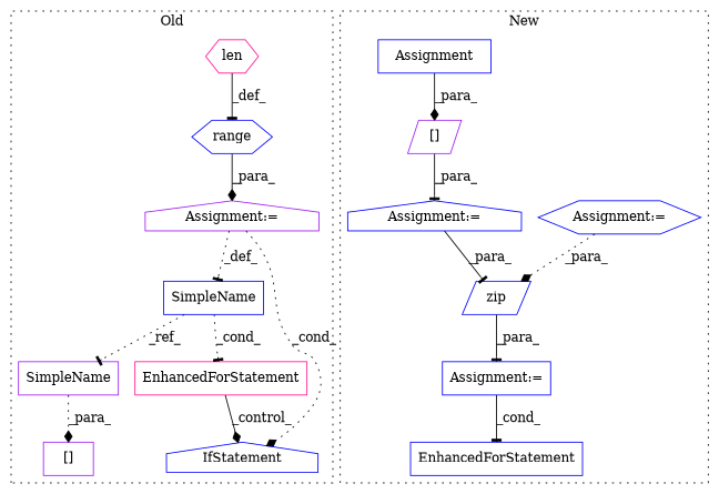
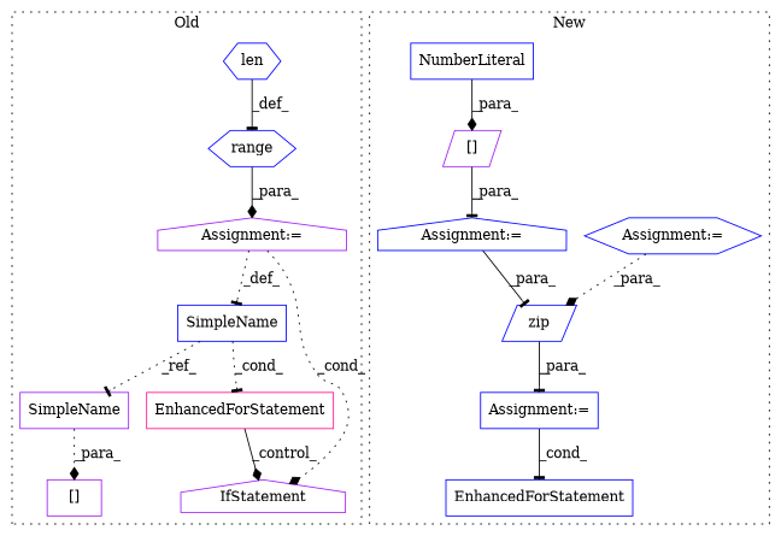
  digraph {
    node [a=7 color=blue l=1 s="2353,2436" shape=box]
    edge [arrowhead=tee style=solid]
    n1 [a=70 color=deeppink l="53,2" label=EnhancedForStatement]
    n2 [color=purple l="53,2" label="Assignment:=" shape=house]
    n3 [a=2 color=purple l="7,1" label="[]" s="2572,2580"]
    n4 [a=42 label=SimpleName s=2410]
    n5 [a=32 l="6,1" label=range s="2414,2435" shape=hexagon]
-   n6 [a=32 color=deeppink l="4,1" label=len s="2420,2430" shape=hexagon]
-   n7 [a=25 l="4,2" label=IfStatement s="2560,2597" shape=house]
+   n6 [a=32 l="4,1" label=len s="2420,2430" shape=hexagon]
+   n7 [a=25 color=purple l="4,2" label=IfStatement s="2560,2597" shape=house]
    n8 [a=42 color=purple label=SimpleName s=2579]
    n9 [a=32 l="4,1" label=zip s="3500,3556" shape=parallelogram]
    n10 [l="68,2" label="Assignment:=" s="3419,3557"]
    n11 [a=70 l="68,2" label=EnhancedForStatement s="3419,3557"]
    n12 [label="Assignment:=" s=3060 shape=hexagon]
    n13 [label="Assignment:=" s=3149 shape=house]
    n14 [a=2 color=purple l="43,1" label="[]" s="3150,3194" shape=parallelogram]
-   n15 [a=34 label=Assignment s=3193]
+   n15 [a=34 label=NumberLiteral s=3193]
    subgraph cluster_1 {
      label=Old
      style=dotted
      n1
      n2
      n3
      n4
      n5
      n6
      n7
      n8
    }
    subgraph cluster_2 {
      label=New
      style=dotted
      n9
      n10
      n11
      n12
      n13
      n14
      n15
    }
    n1 -> n7 [arrowhead=diamond label=_control_]
    n2 -> n4 [label=_def_ style=dotted]
    n2 -> n7 [arrowhead=diamond label=_cond_ style=dotted]
    n4 -> n1 [label=_cond_ style=dotted]
    n4 -> n8 [label=_ref_ style=dotted]
    n5 -> n2 [arrowhead=diamond label=_para_]
    n6 -> n5 [label=_def_]
    n8 -> n3 [arrowhead=diamond label=_para_ style=dotted]
    n9 -> n10 [label=_para_]
    n10 -> n11 [label=_cond_]
    n12 -> n9 [arrowhead=diamond label=_para_ style=dotted]
    n13 -> n9 [label=_para_]
    n14 -> n13 [label=_para_]
    n15 -> n14 [arrowhead=diamond label=_para_]
  }
